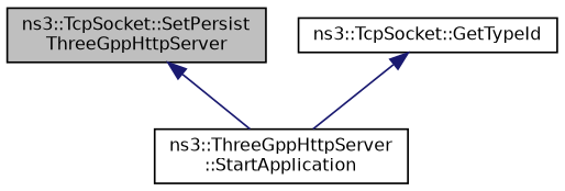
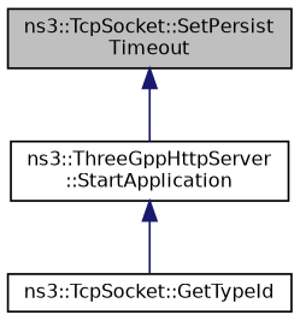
  digraph {
    rankdir=TB
    node [color=black fillcolor=white fontname=Helvetica fontsize=10 shape=record style=filled]
    edge [color=midnightblue dir=back fontname=Helvetica fontsize=10 labelfontname=Helvetica labelfontsize=10 style=solid]
-   n1 [fillcolor=grey75 fontcolor=black height=0.2 label="ns3::TcpSocket::SetPersist\lThreeGppHttpServer" width=0.4]
+   n1 [fillcolor=grey75 fontcolor=black height=0.2 label="ns3::TcpSocket::SetPersist\lTimeout" width=0.4]
    n2 [height=0.2 label="ns3::ThreeGppHttpServer\l::StartApplication" width=0.4]
    n3 [height=0.2 label="ns3::TcpSocket::GetTypeId" width=0.4]
    n1 -> n2
-   n3 -> n2
+   n2 -> n3
  }
